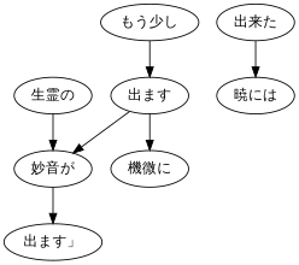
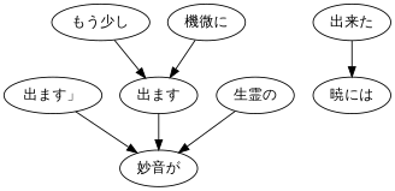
  digraph {
    n1 [label="出ます」"]
    n2 [label="出来た"]
    n3 [label="暁には"]
    n4 [label="もう少し"]
    n5 [label="出ます"]
    n6 [label="妙音が"]
    n7 [label="生霊の"]
    n8 [label="機微に"]
    n2 -> n3
    n4 -> n5
    n5 -> n6
-   n6 -> n1
+   n1 -> n6
    n7 -> n6
-   n5 -> n8
+   n8 -> n5
  }
